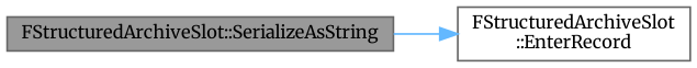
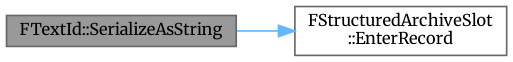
  digraph {
    rankdir=LR
    fontname=Merriweather
    node [fontname=Merriweather fontsize=10 shape=box style=filled]
-   n1 [color=gray40 fillcolor=grey60 fontcolor=black height=0.2 label="FStructuredArchiveSlot::SerializeAsString" width=0.4]
+   n1 [color=gray40 fillcolor=grey60 fontcolor=black height=0.2 label="FTextId::SerializeAsString" width=0.4]
    n2 [color=grey40 fillcolor=white height=0.2 label="FStructuredArchiveSlot\l::EnterRecord" width=0.4]
    n1 -> n2 [color=steelblue1 fontname=Merriweather fontsize=10 labelfontname=Helvetica labelfontsize=10 style=solid]
  }
